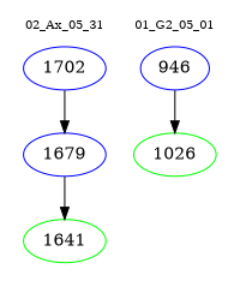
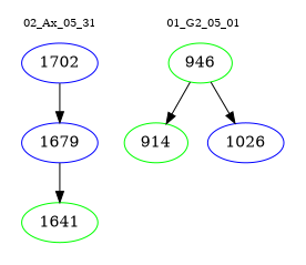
  digraph {
    node [color=blue]
    edge [color=black]
    n1 [label=1679]
    n2 [color=green label=1641]
    n3 [label=1702]
-   n4 [label=946]
-   n6 [color=green label=1026]
+   n4 [color=green label=946]
+   n5 [color=green label=914]
+   n6 [label=1026]
    subgraph cluster_1 {
      color=white
      fontsize=10
      label="02_Ax_05_31"
      n1
      n2
      n3
    }
    subgraph cluster_2 {
      color=white
      fontsize=10
      label="01_G2_05_01"
      n4
+     n5
      n6
    }
    n1 -> n2
    n3 -> n1
+   n4 -> n5
    n4 -> n6
  }
